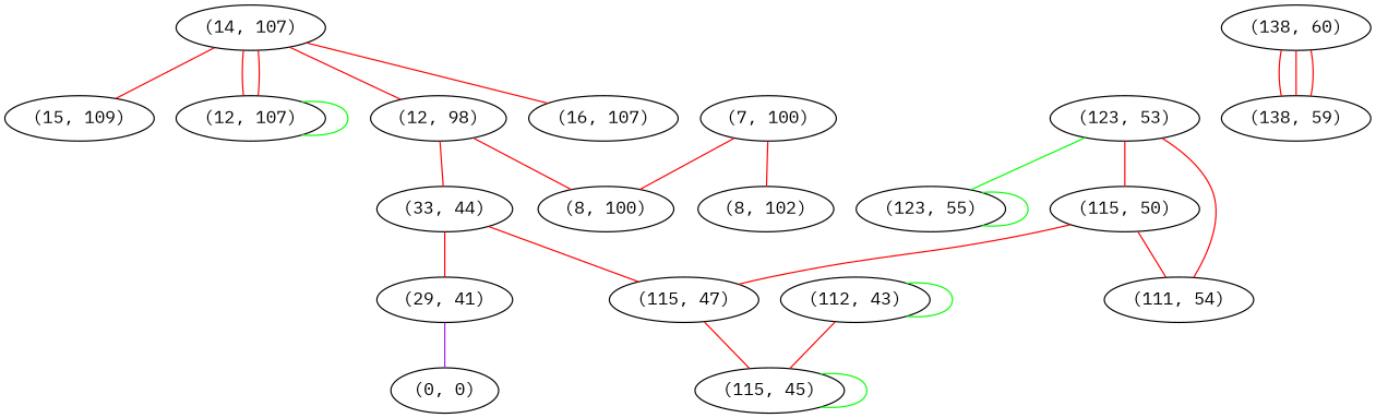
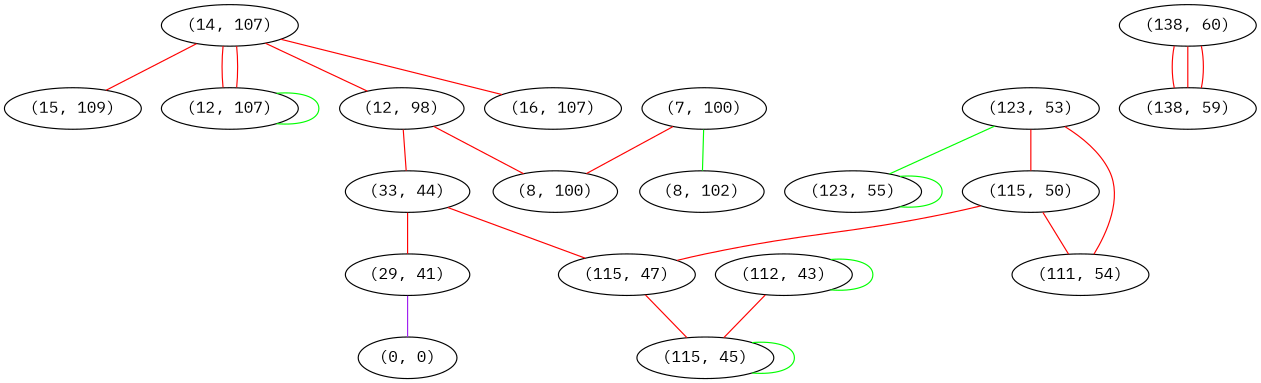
  graph {
    fontname="IBM Plex Mono"
    node [fontname="IBM Plex Mono"]
    edge [color=red fontname="IBM Plex Mono" weight=1]
    "(14, 107)"
    "(12, 98)"
    "(16, 107)"
    "(15, 109)"
    "(12, 107)"
    "(33, 44)"
    "(8, 100)"
    "(29, 41)"
    "(115, 47)"
    "(112, 43)"
    "(115, 45)"
    "(0, 0)"
    "(123, 53)"
    "(123, 55)"
    "(115, 50)"
    "(111, 54)"
    "(7, 100)"
    "(8, 102)"
    "(138, 60)"
    "(138, 59)"
    "(14, 107)" -- "(12, 98)"
    "(14, 107)" -- "(16, 107)"
    "(14, 107)" -- "(15, 109)"
    "(14, 107)" -- "(12, 107)"
    "(14, 107)" -- "(12, 107)"
    "(12, 98)" -- "(33, 44)"
    "(12, 98)" -- "(8, 100)"
    "(12, 107)" -- "(12, 107)" [color=green weight=2]
    "(33, 44)" -- "(29, 41)"
    "(33, 44)" -- "(115, 47)"
    "(29, 41)" -- "(0, 0)" [color=purple weight=4]
    "(115, 47)" -- "(115, 45)"
    "(112, 43)" -- "(112, 43)" [color=green weight=2]
    "(112, 43)" -- "(115, 45)"
    "(115, 45)" -- "(115, 45)" [color=green weight=2]
    "(123, 53)" -- "(123, 55)" [color=green]
    "(123, 53)" -- "(115, 50)"
    "(123, 53)" -- "(111, 54)"
    "(123, 55)" -- "(123, 55)" [color=green weight=2]
    "(115, 50)" -- "(115, 47)"
    "(115, 50)" -- "(111, 54)"
    "(7, 100)" -- "(8, 100)"
-   "(7, 100)" -- "(8, 102)"
+   "(7, 100)" -- "(8, 102)" [color=green]
    "(138, 60)" -- "(138, 59)"
    "(138, 60)" -- "(138, 59)"
    "(138, 60)" -- "(138, 59)"
  }
